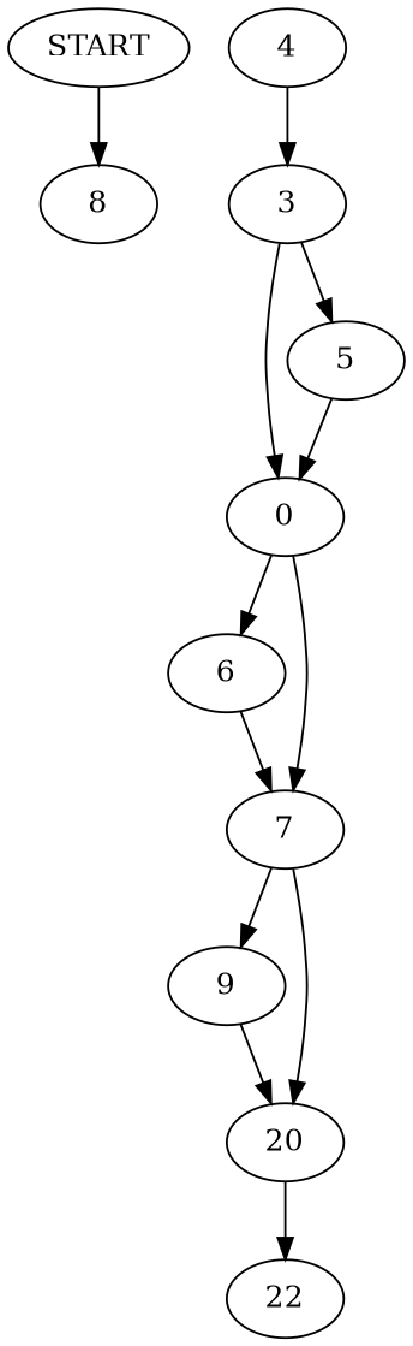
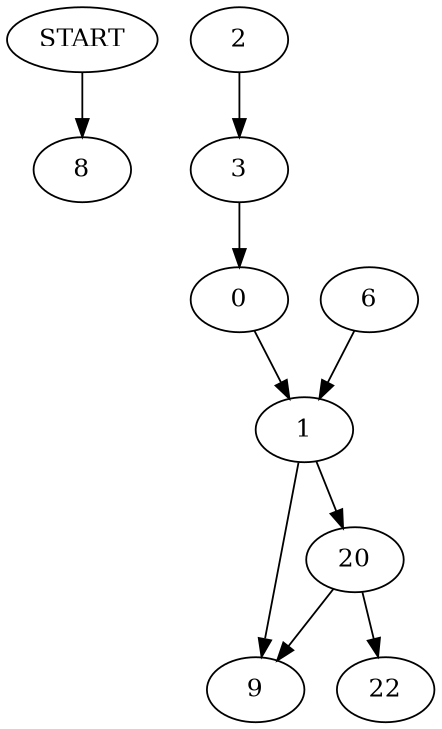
  digraph {
    n1 [label=START]
    8
-   2 [label=4]
+   2
    3
    n5 [label=0]
-   5
    6
-   7
+   7 [label=1]
    9
    n10 [label=20]
    n11 [label=22]
    n1 -> 8
    2 -> 3
    3 -> n5
-   3 -> 5
-   n5 -> 6
    n5 -> 7
-   5 -> n5
    6 -> 7
    7 -> 9
    7 -> n10
-   9 -> n10
+   n10 -> 9
    n10 -> n11
  }
